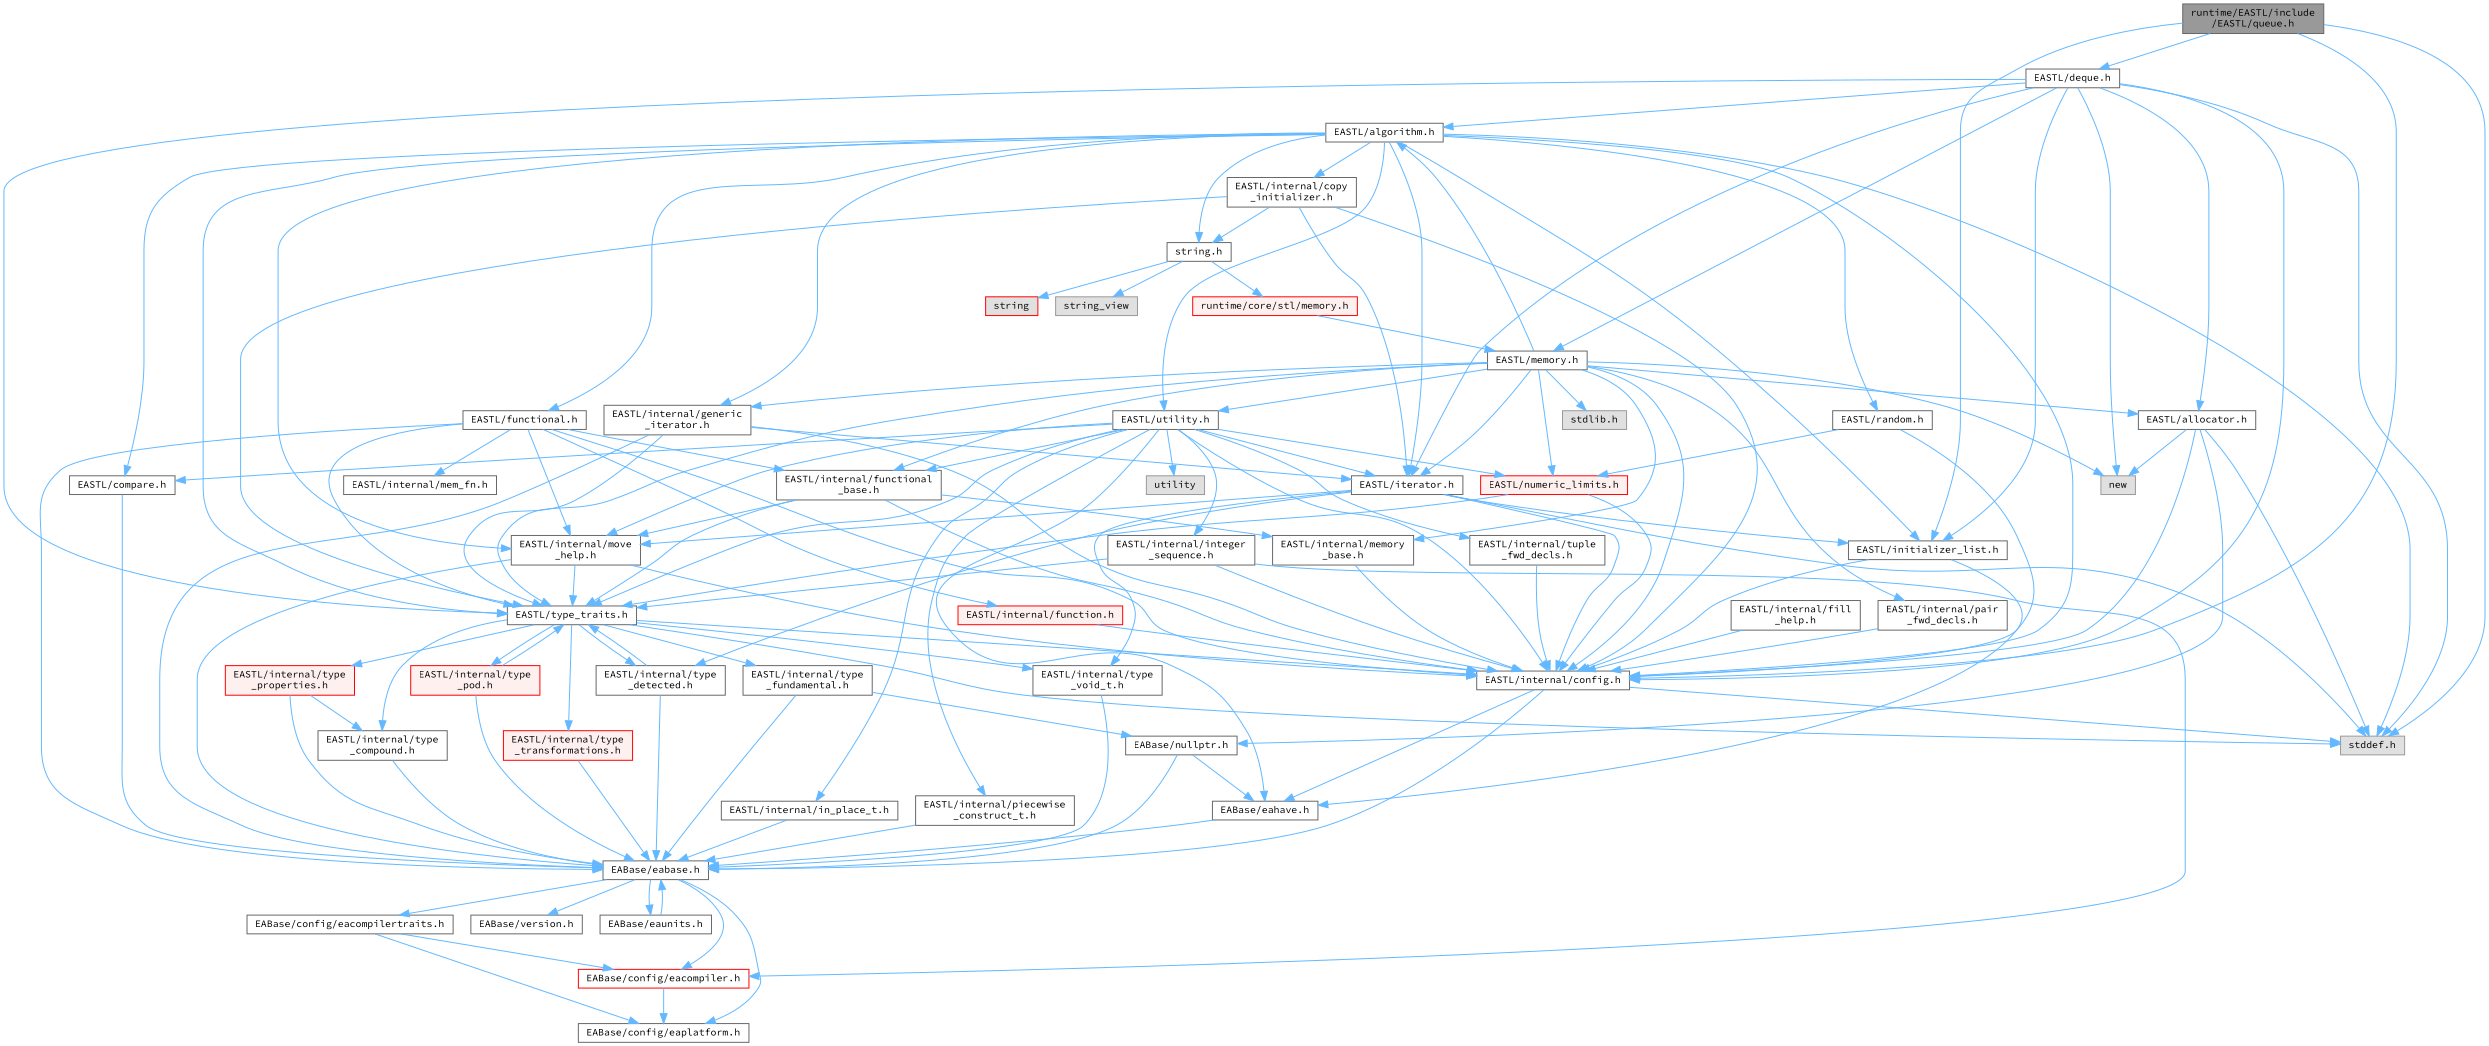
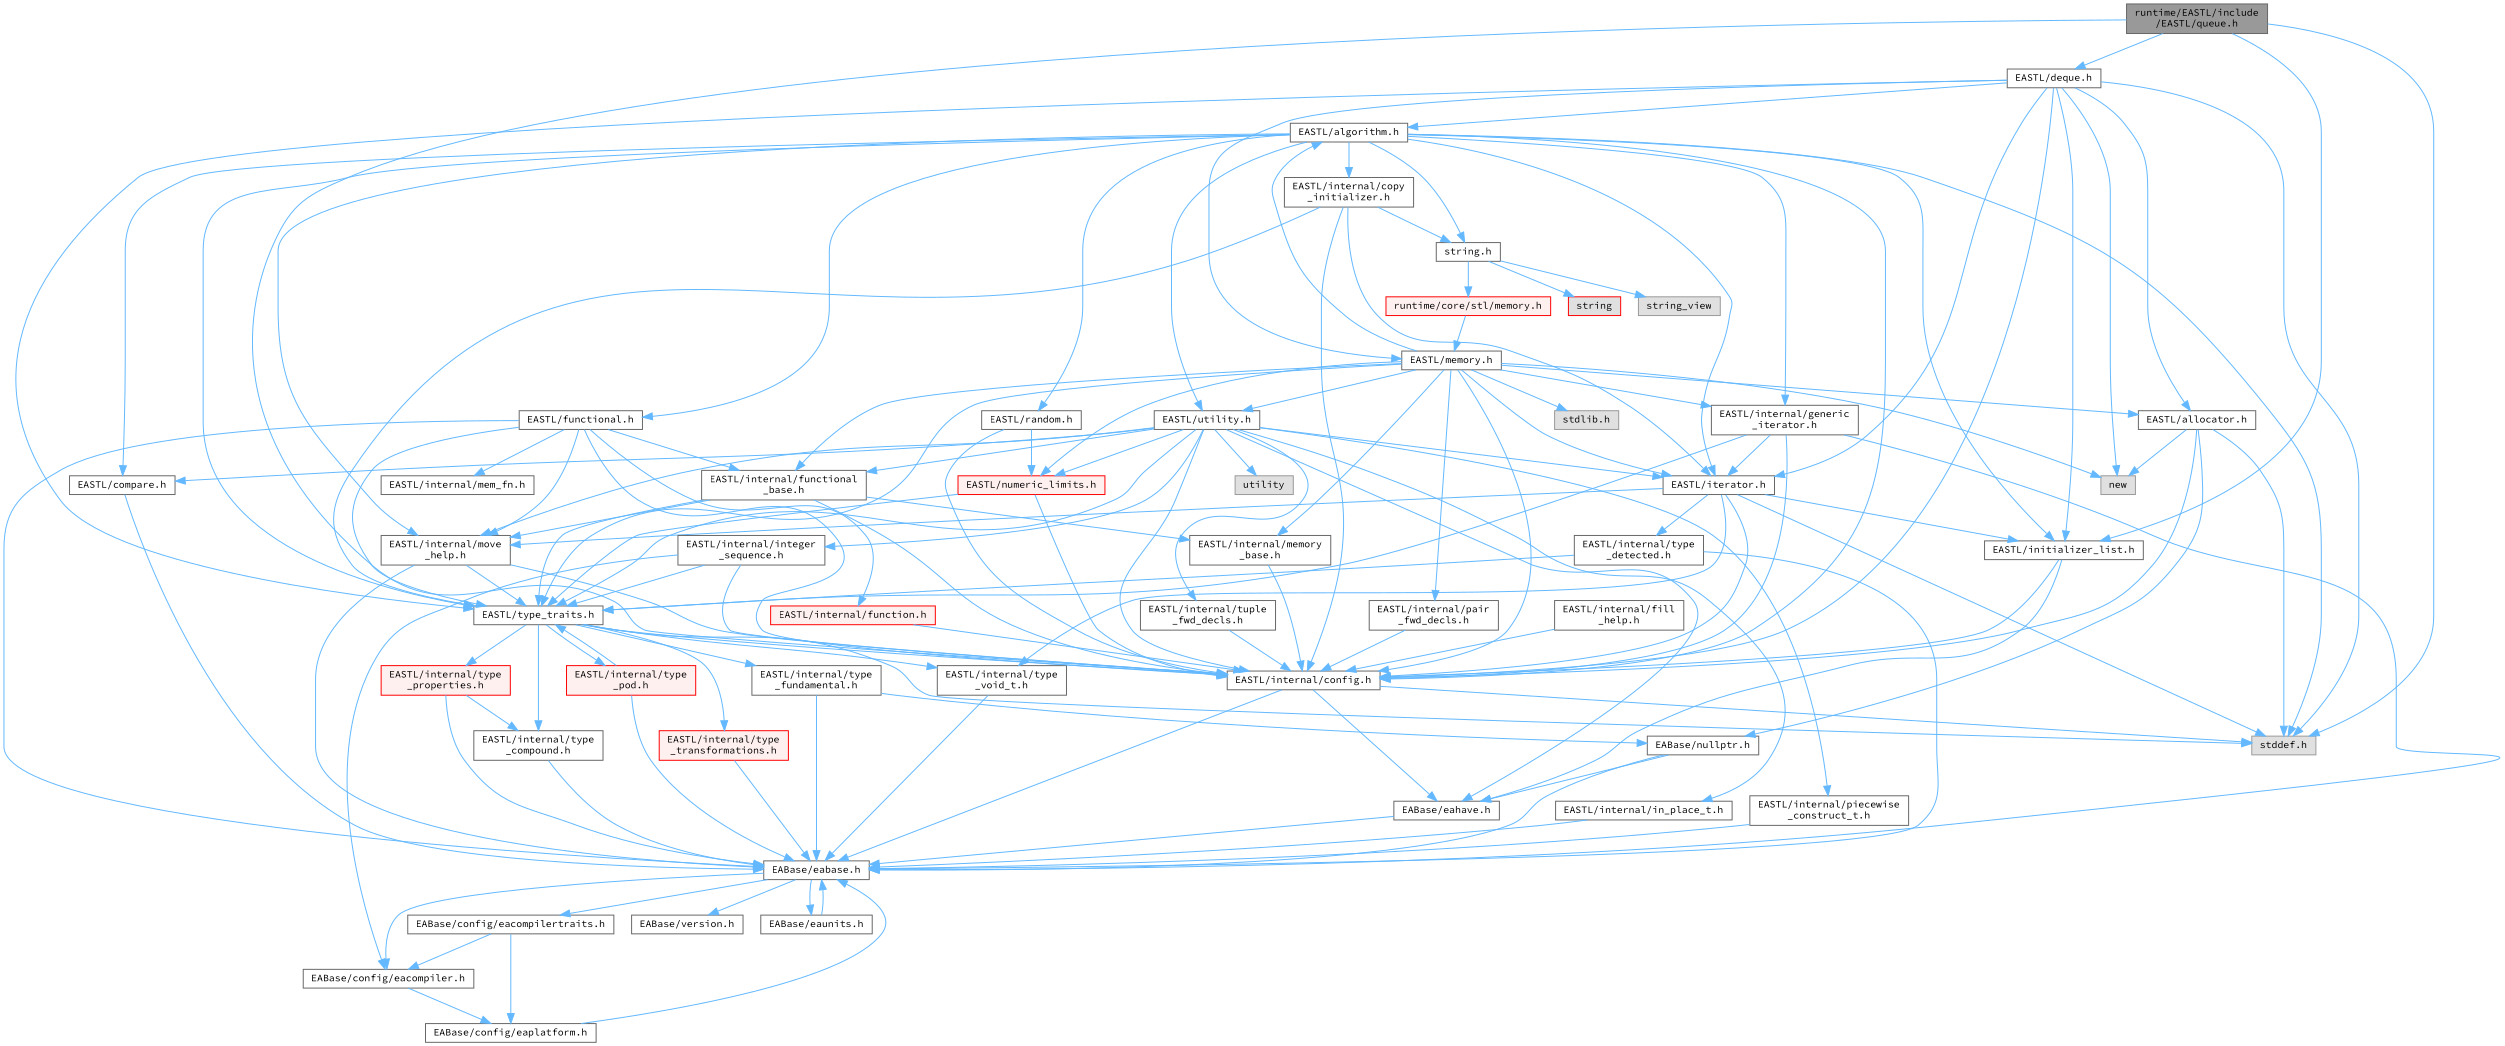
  digraph {
    fontname="Source Code Pro"
    node [color=grey40 fillcolor=white fontname="Source Code Pro" fontsize=10 shape=box style=filled]
    edge [color=steelblue1 fontname="Source Code Pro" fontsize=10 labelfontname=Helvetica labelfontsize=10 style=solid]
    n1 [color=gray40 fillcolor=grey60 fontcolor=black height=0.2 label="runtime/EASTL/include\l/EASTL/queue.h" width=0.4]
    n2 [height=0.2 label="EASTL/internal/config.h" width=0.4]
    n3 [color=grey60 fillcolor="#E0E0E0" height=0.2 label="stddef.h" width=0.4]
    n4 [height=0.2 label="EASTL/deque.h" width=0.4]
    n5 [height=0.2 label="EASTL/initializer_list.h" width=0.4]
    n6 [height=0.2 label="EABase/eabase.h" width=0.4]
    n7 [height=0.2 label="EABase/eahave.h" width=0.4]
    n8 [height=0.2 label="EASTL/allocator.h" width=0.4]
    n9 [color=grey60 fillcolor="#E0E0E0" height=0.2 label=new width=0.4]
    n10 [height=0.2 label="EASTL/algorithm.h" width=0.4]
    n11 [height=0.2 label="EASTL/type_traits.h" width=0.4]
    n12 [height=0.2 label="EASTL/iterator.h" width=0.4]
    n13 [height=0.2 label="EASTL/memory.h" width=0.4]
-   n14 [color=red height=0.2 label="EABase/config/eacompiler.h" width=0.4]
+   n14 [height=0.2 label="EABase/config/eacompiler.h" width=0.4]
    n15 [height=0.2 label="EABase/config/eaplatform.h" width=0.4]
    n16 [height=0.2 label="EABase/config/eacompilertraits.h" width=0.4]
    n17 [height=0.2 label="EABase/version.h" width=0.4]
    n18 [height=0.2 label="EABase/eaunits.h" width=0.4]
    n19 [height=0.2 label="EABase/nullptr.h" width=0.4]
    n20 [height=0.2 label="EASTL/internal/move\l_help.h" width=0.4]
    n21 [height=0.2 label="EASTL/internal/copy\l_initializer.h" width=0.4]
    n22 [height=0.2 label="string.h" width=0.4]
    n23 [height=0.2 label="EASTL/internal/generic\l_iterator.h" width=0.4]
    n24 [height=0.2 label="EASTL/utility.h" width=0.4]
    n25 [height=0.2 label="EASTL/compare.h" width=0.4]
    n26 [height=0.2 label="EASTL/functional.h" width=0.4]
    n27 [height=0.2 label="EASTL/random.h" width=0.4]
    n28 [height=0.2 label="EASTL/internal/type\l_fundamental.h" width=0.4]
    n29 [color=red fillcolor="#FFF0F0" height=0.2 label="EASTL/internal/type\l_transformations.h" width=0.4]
    n30 [height=0.2 label="EASTL/internal/type\l_void_t.h" width=0.4]
    n31 [color=red fillcolor="#FFF0F0" height=0.2 label="EASTL/internal/type\l_properties.h" width=0.4]
    n32 [height=0.2 label="EASTL/internal/type\l_compound.h" width=0.4]
    n33 [color=red fillcolor="#FFF0F0" height=0.2 label="EASTL/internal/type\l_pod.h" width=0.4]
    n34 [height=0.2 label="EASTL/internal/type\l_detected.h" width=0.4]
    n35 [height=0.2 label="EASTL/internal/memory\l_base.h" width=0.4]
    n36 [height=0.2 label="EASTL/internal/pair\l_fwd_decls.h" width=0.4]
    n37 [height=0.2 label="EASTL/internal/functional\l_base.h" width=0.4]
    n38 [color=red fillcolor="#FFF0F0" height=0.2 label="EASTL/numeric_limits.h" width=0.4]
    n39 [color=grey60 fillcolor="#E0E0E0" height=0.2 label="stdlib.h" width=0.4]
    n40 [color=red fillcolor="#E0E0E0" height=0.2 label=string width=0.4]
    n41 [color=grey60 fillcolor="#E0E0E0" height=0.2 label=string_view width=0.4]
    n42 [color=red fillcolor="#FFF0F0" height=0.2 label="runtime/core/stl/memory.h" width=0.4]
    n43 [height=0.2 label="EASTL/internal/integer\l_sequence.h" width=0.4]
    n44 [height=0.2 label="EASTL/internal/tuple\l_fwd_decls.h" width=0.4]
    n45 [height=0.2 label="EASTL/internal/in_place_t.h" width=0.4]
    n46 [height=0.2 label="EASTL/internal/piecewise\l_construct_t.h" width=0.4]
    n47 [color=grey60 fillcolor="#E0E0E0" height=0.2 label=utility width=0.4]
    n48 [height=0.2 label="EASTL/internal/fill\l_help.h" width=0.4]
    n49 [height=0.2 label="EASTL/internal/mem_fn.h" width=0.4]
    n50 [color=red fillcolor="#FFF0F0" height=0.2 label="EASTL/internal/function.h" width=0.4]
    n1 -> n2
    n1 -> n3
    n1 -> n4
    n1 -> n5
    n2 -> n3
    n2 -> n6
    n2 -> n7
    n4 -> n2
    n4 -> n3
    n4 -> n5
    n4 -> n8
    n4 -> n9
    n4 -> n10
    n4 -> n11
    n4 -> n12
    n4 -> n13
    n5 -> n2
    n5 -> n7
    n6 -> n14
-   n6 -> n15
+   n15 -> n6
    n6 -> n16
    n6 -> n17
    n6 -> n18
    n7 -> n6
    n8 -> n2
    n8 -> n3
    n8 -> n9
    n8 -> n19
    n10 -> n2
    n10 -> n3
    n10 -> n5
    n10 -> n11
    n10 -> n12
    n10 -> n20
    n10 -> n21
    n10 -> n22
    n10 -> n23
    n10 -> n24
    n10 -> n25
    n10 -> n26
    n10 -> n27
    n11 -> n2
    n11 -> n3
    n11 -> n28
    n11 -> n29
    n11 -> n30
    n11 -> n31
    n11 -> n32
    n11 -> n33
-   n11 -> n34
    n12 -> n2
    n12 -> n3
    n12 -> n5
    n12 -> n20
    n12 -> n30
    n12 -> n34
    n13 -> n2
    n13 -> n8
    n13 -> n9
    n13 -> n10
    n13 -> n11
    n13 -> n12
    n13 -> n23
    n13 -> n24
    n13 -> n35
    n13 -> n36
    n13 -> n37
    n13 -> n38
    n13 -> n39
    n14 -> n15
    n16 -> n14
    n16 -> n15
    n18 -> n6
    n19 -> n6
    n19 -> n7
    n20 -> n2
    n20 -> n6
    n20 -> n11
    n21 -> n2
    n21 -> n11
    n21 -> n12
    n21 -> n22
    n22 -> n40
    n22 -> n41
    n22 -> n42
    n23 -> n2
    n23 -> n6
    n23 -> n11
    n23 -> n12
    n24 -> n2
    n24 -> n7
    n24 -> n11
    n24 -> n12
    n24 -> n20
    n24 -> n25
    n24 -> n37
    n24 -> n38
    n24 -> n43
    n24 -> n44
    n24 -> n45
    n24 -> n46
    n24 -> n47
    n25 -> n6
    n26 -> n2
    n26 -> n6
    n26 -> n11
    n26 -> n20
    n26 -> n37
    n26 -> n49
    n26 -> n50
    n27 -> n2
    n27 -> n38
    n28 -> n6
    n28 -> n19
    n29 -> n6
    n30 -> n6
    n31 -> n6
    n31 -> n32
    n32 -> n6
    n33 -> n6
    n33 -> n11
    n34 -> n6
    n34 -> n11
    n35 -> n2
    n36 -> n2
    n37 -> n2
    n37 -> n11
    n37 -> n20
    n37 -> n35
    n38 -> n2
    n38 -> n11
    n42 -> n13
    n43 -> n2
    n43 -> n11
    n43 -> n14
    n44 -> n2
    n45 -> n6
    n46 -> n6
    n48 -> n2
    n50 -> n2
  }
